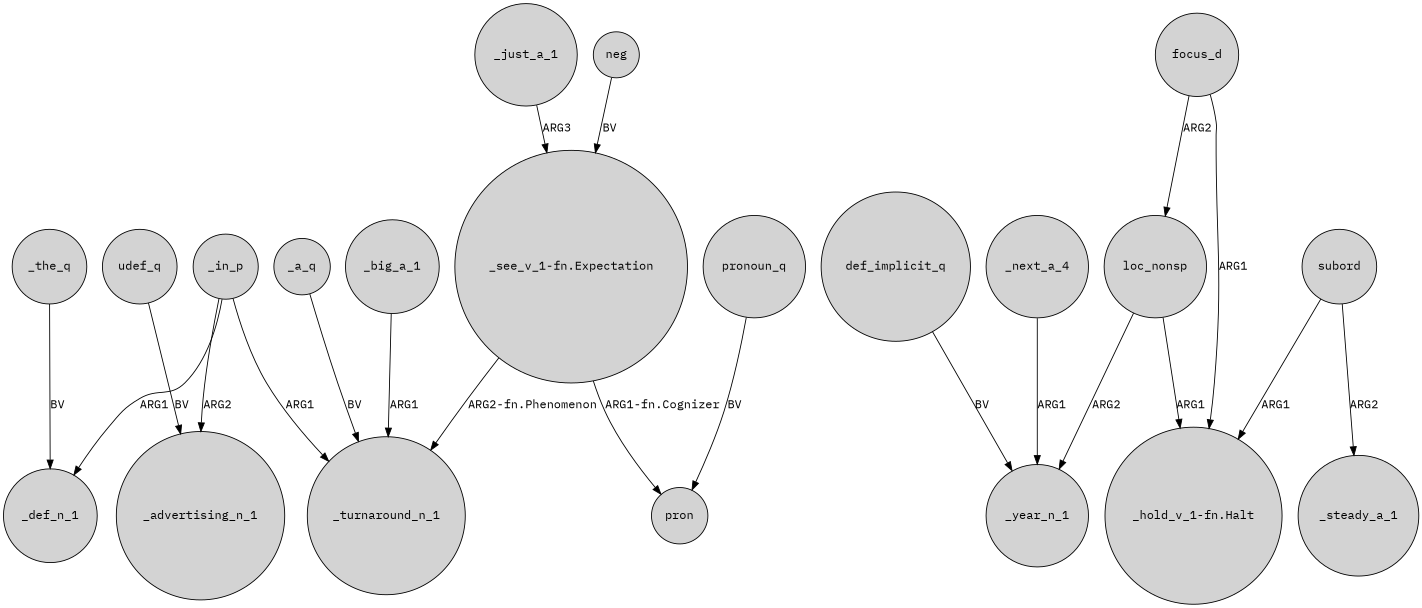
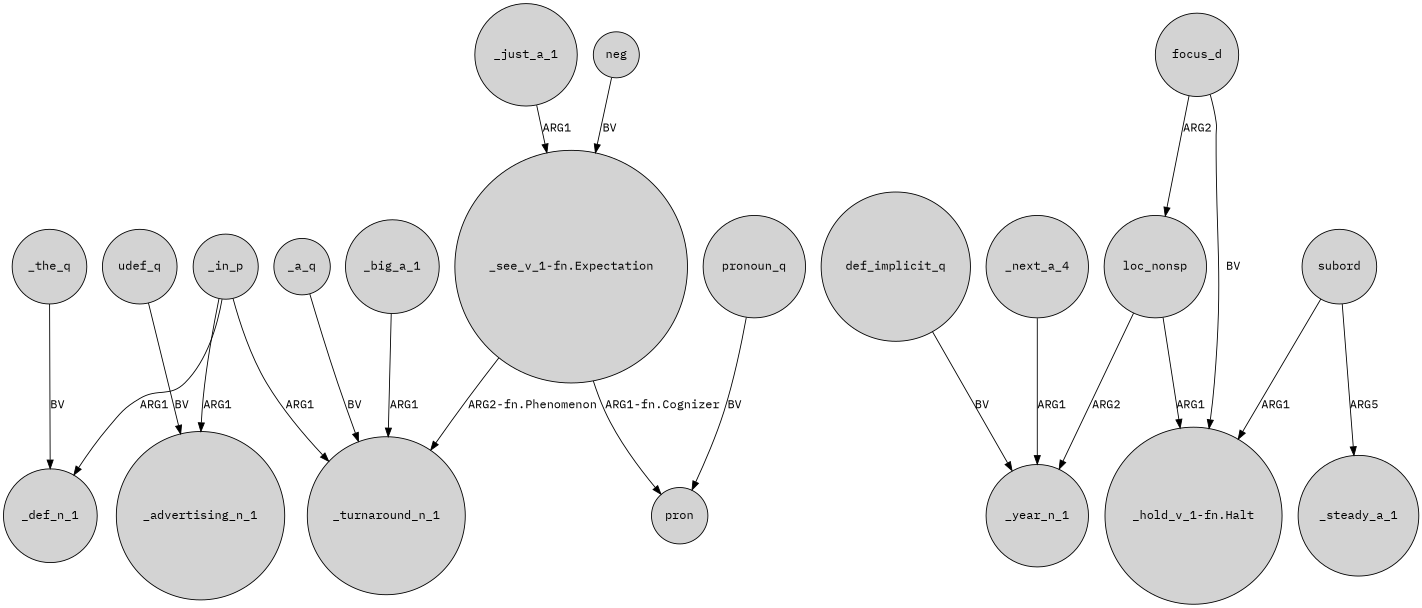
  digraph {
    fontname="IBM Plex Mono"
    node [fontname="IBM Plex Mono" shape=circle style=filled]
    edge [fontname="IBM Plex Mono"]
    _big_a_1
    _turnaround_n_1
    def_implicit_q
    _year_n_1
    _in_p
    _advertising_n_1
    n7 [label=_def_n_1]
    _a_q
    focus_d
    loc_nonsp
    "_hold_v_1-fn.Halt"
    "_see_v_1-fn.Expectation"
    pron
    _just_a_1
    pronoun_q
    udef_q
    neg
    _the_q
    subord
    _steady_a_1
    n21 [label=_next_a_4]
    _big_a_1 -> _turnaround_n_1 [label=ARG1]
    def_implicit_q -> _year_n_1 [label=BV]
    _in_p -> _turnaround_n_1 [label=ARG1]
-   _in_p -> _advertising_n_1 [label=ARG2]
+   _in_p -> _advertising_n_1 [label=ARG1]
    _in_p -> n7 [label=ARG1]
    _a_q -> _turnaround_n_1 [label=BV]
    focus_d -> loc_nonsp [label=ARG2]
-   focus_d -> "_hold_v_1-fn.Halt" [label=ARG1]
+   focus_d -> "_hold_v_1-fn.Halt" [label=BV]
    loc_nonsp -> _year_n_1 [label=ARG2]
    loc_nonsp -> "_hold_v_1-fn.Halt" [label=ARG1]
    "_see_v_1-fn.Expectation" -> _turnaround_n_1 [label="ARG2-fn.Phenomenon"]
    "_see_v_1-fn.Expectation" -> pron [label="ARG1-fn.Cognizer"]
-   _just_a_1 -> "_see_v_1-fn.Expectation" [label=ARG3]
+   _just_a_1 -> "_see_v_1-fn.Expectation" [label=ARG1]
    pronoun_q -> pron [label=BV]
    udef_q -> _advertising_n_1 [label=BV]
    neg -> "_see_v_1-fn.Expectation" [label=BV]
    _the_q -> n7 [label=BV]
    subord -> "_hold_v_1-fn.Halt" [label=ARG1]
-   subord -> _steady_a_1 [label=ARG2]
+   subord -> _steady_a_1 [label=ARG5]
    n21 -> _year_n_1 [label=ARG1]
  }
